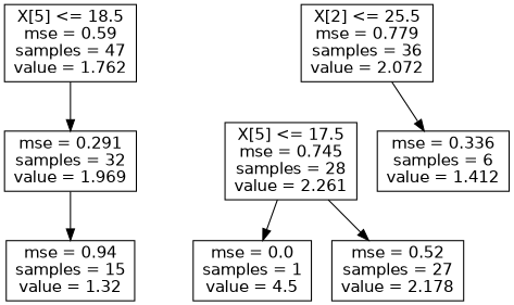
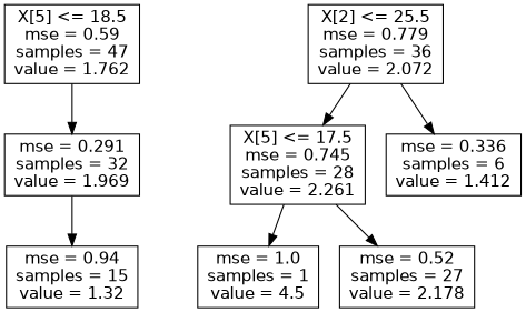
  digraph {
    fontname="DejaVu Sans"
    node [fontname="DejaVu Sans" shape=box]
    edge [fontname="DejaVu Sans"]
    n1 [label="X[5] <= 18.5\nmse = 0.59\nsamples = 47\nvalue = 1.762"]
    n2 [label="mse = 0.291\nsamples = 32\nvalue = 1.969"]
    n3 [label="X[2] <= 25.5\nmse = 0.779\nsamples = 36\nvalue = 2.072"]
    n4 [label="X[5] <= 17.5\nmse = 0.745\nsamples = 28\nvalue = 2.261"]
    n5 [label="mse = 0.336\nsamples = 6\nvalue = 1.412"]
    n6 [label="mse = 0.94\nsamples = 15\nvalue = 1.32"]
-   n7 [label="mse = 0.0\nsamples = 1\nvalue = 4.5"]
+   n7 [label="mse = 1.0\nsamples = 1\nvalue = 4.5"]
    n8 [label="mse = 0.52\nsamples = 27\nvalue = 2.178"]
    n1 -> n2
    n2 -> n6
+   n3 -> n4
    n3 -> n5
    n4 -> n7
    n4 -> n8
  }
